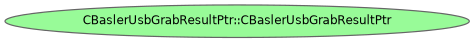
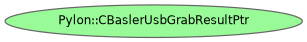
  digraph {
    rankdir=LR
-   n1 [color=gray40 fillcolor=palegreen fontname=Helvetica fontsize=10 height=0.2 label="CBaslerUsbGrabResultPtr::CBaslerUsbGrabResultPtr" shape=ellipse style=filled width=0.4]
+   n1 [color=gray40 fillcolor=palegreen fontname=Helvetica fontsize=10 height=0.2 label="Pylon::CBaslerUsbGrabResultPtr" shape=ellipse style=filled width=0.4]
  }
